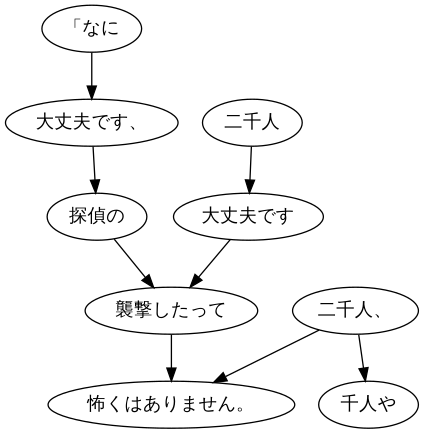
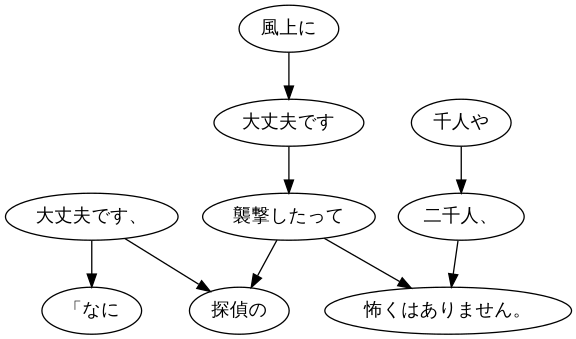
  digraph {
    fontname="Patrick Hand"
    node [fontname="Patrick Hand"]
    edge [fontname="Patrick Hand"]
    n1 [label="「なに"]
    n2 [label="大丈夫です、"]
    n3 [label="探偵の"]
    n4 [label="襲撃したって"]
    n5 [label="怖くはありません。"]
    n6 [label="千人や"]
    n7 [label="二千人、"]
-   n8 [label="二千人"]
+   n8 [label="風上に"]
    n9 [label="大丈夫です"]
-   n1 -> n2
+   n2 -> n1
    n2 -> n3
-   n3 -> n4
+   n4 -> n3
    n4 -> n5
-   n7 -> n6
+   n6 -> n7
    n7 -> n5
    n8 -> n9
    n9 -> n4
  }
